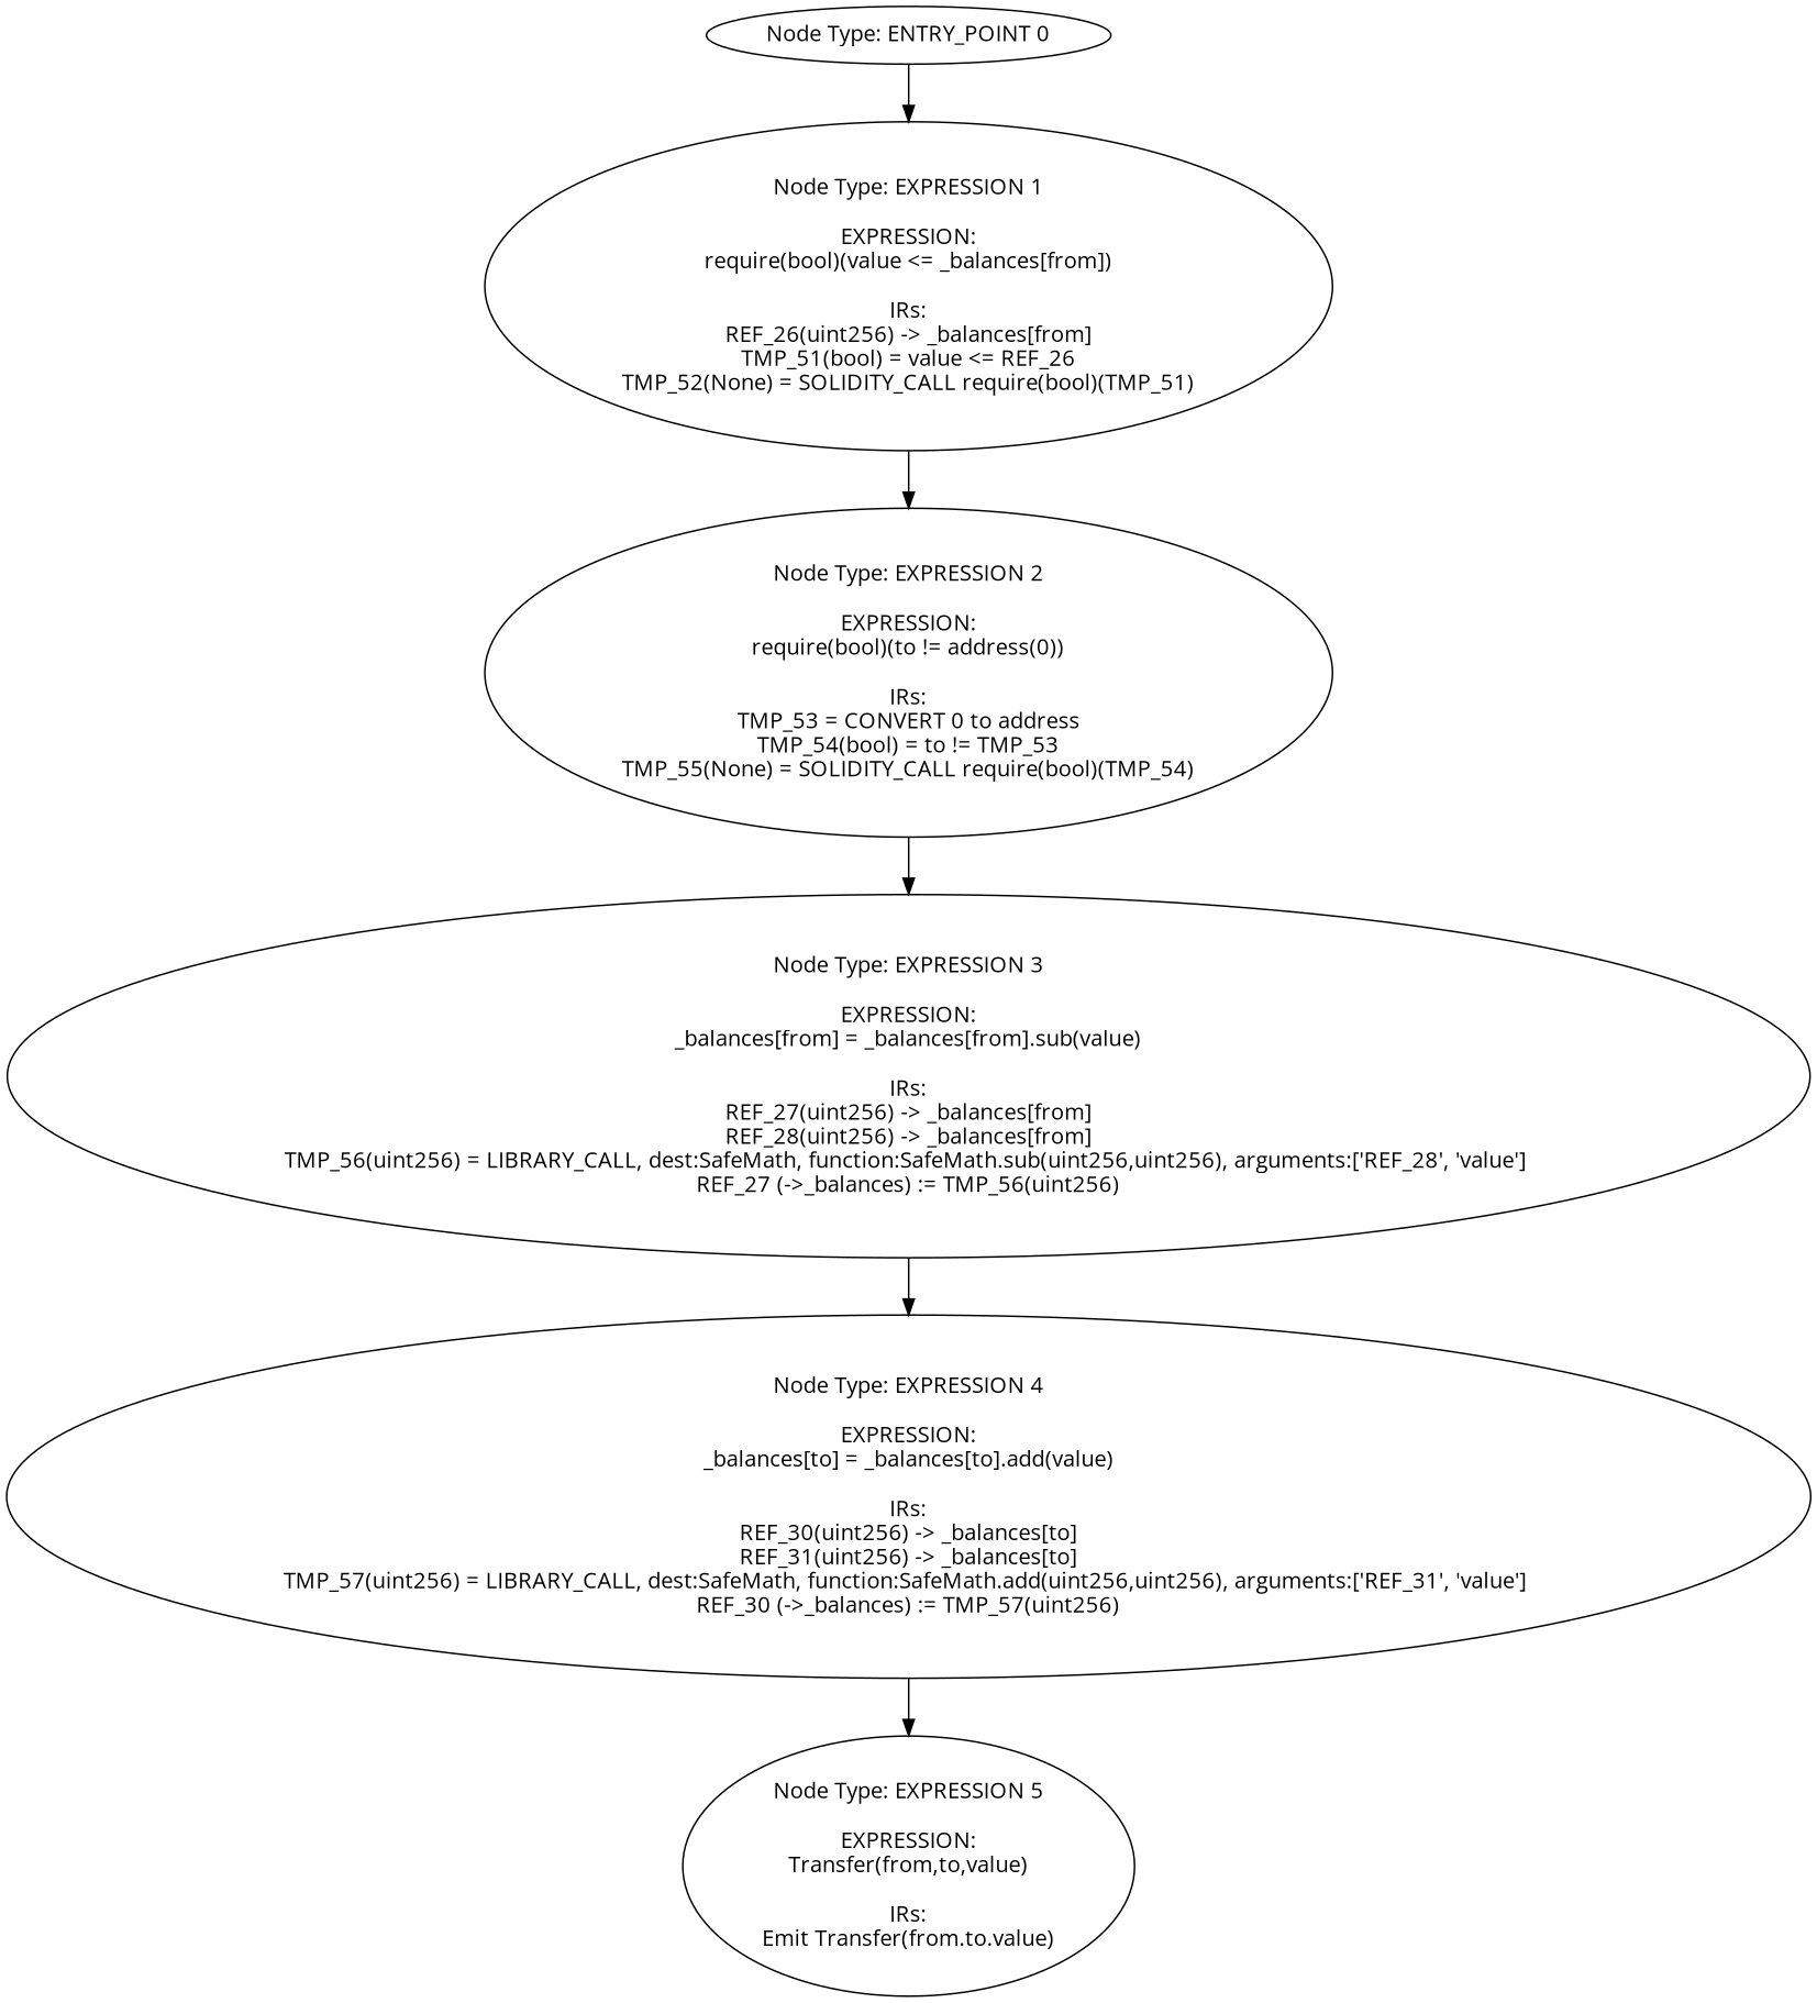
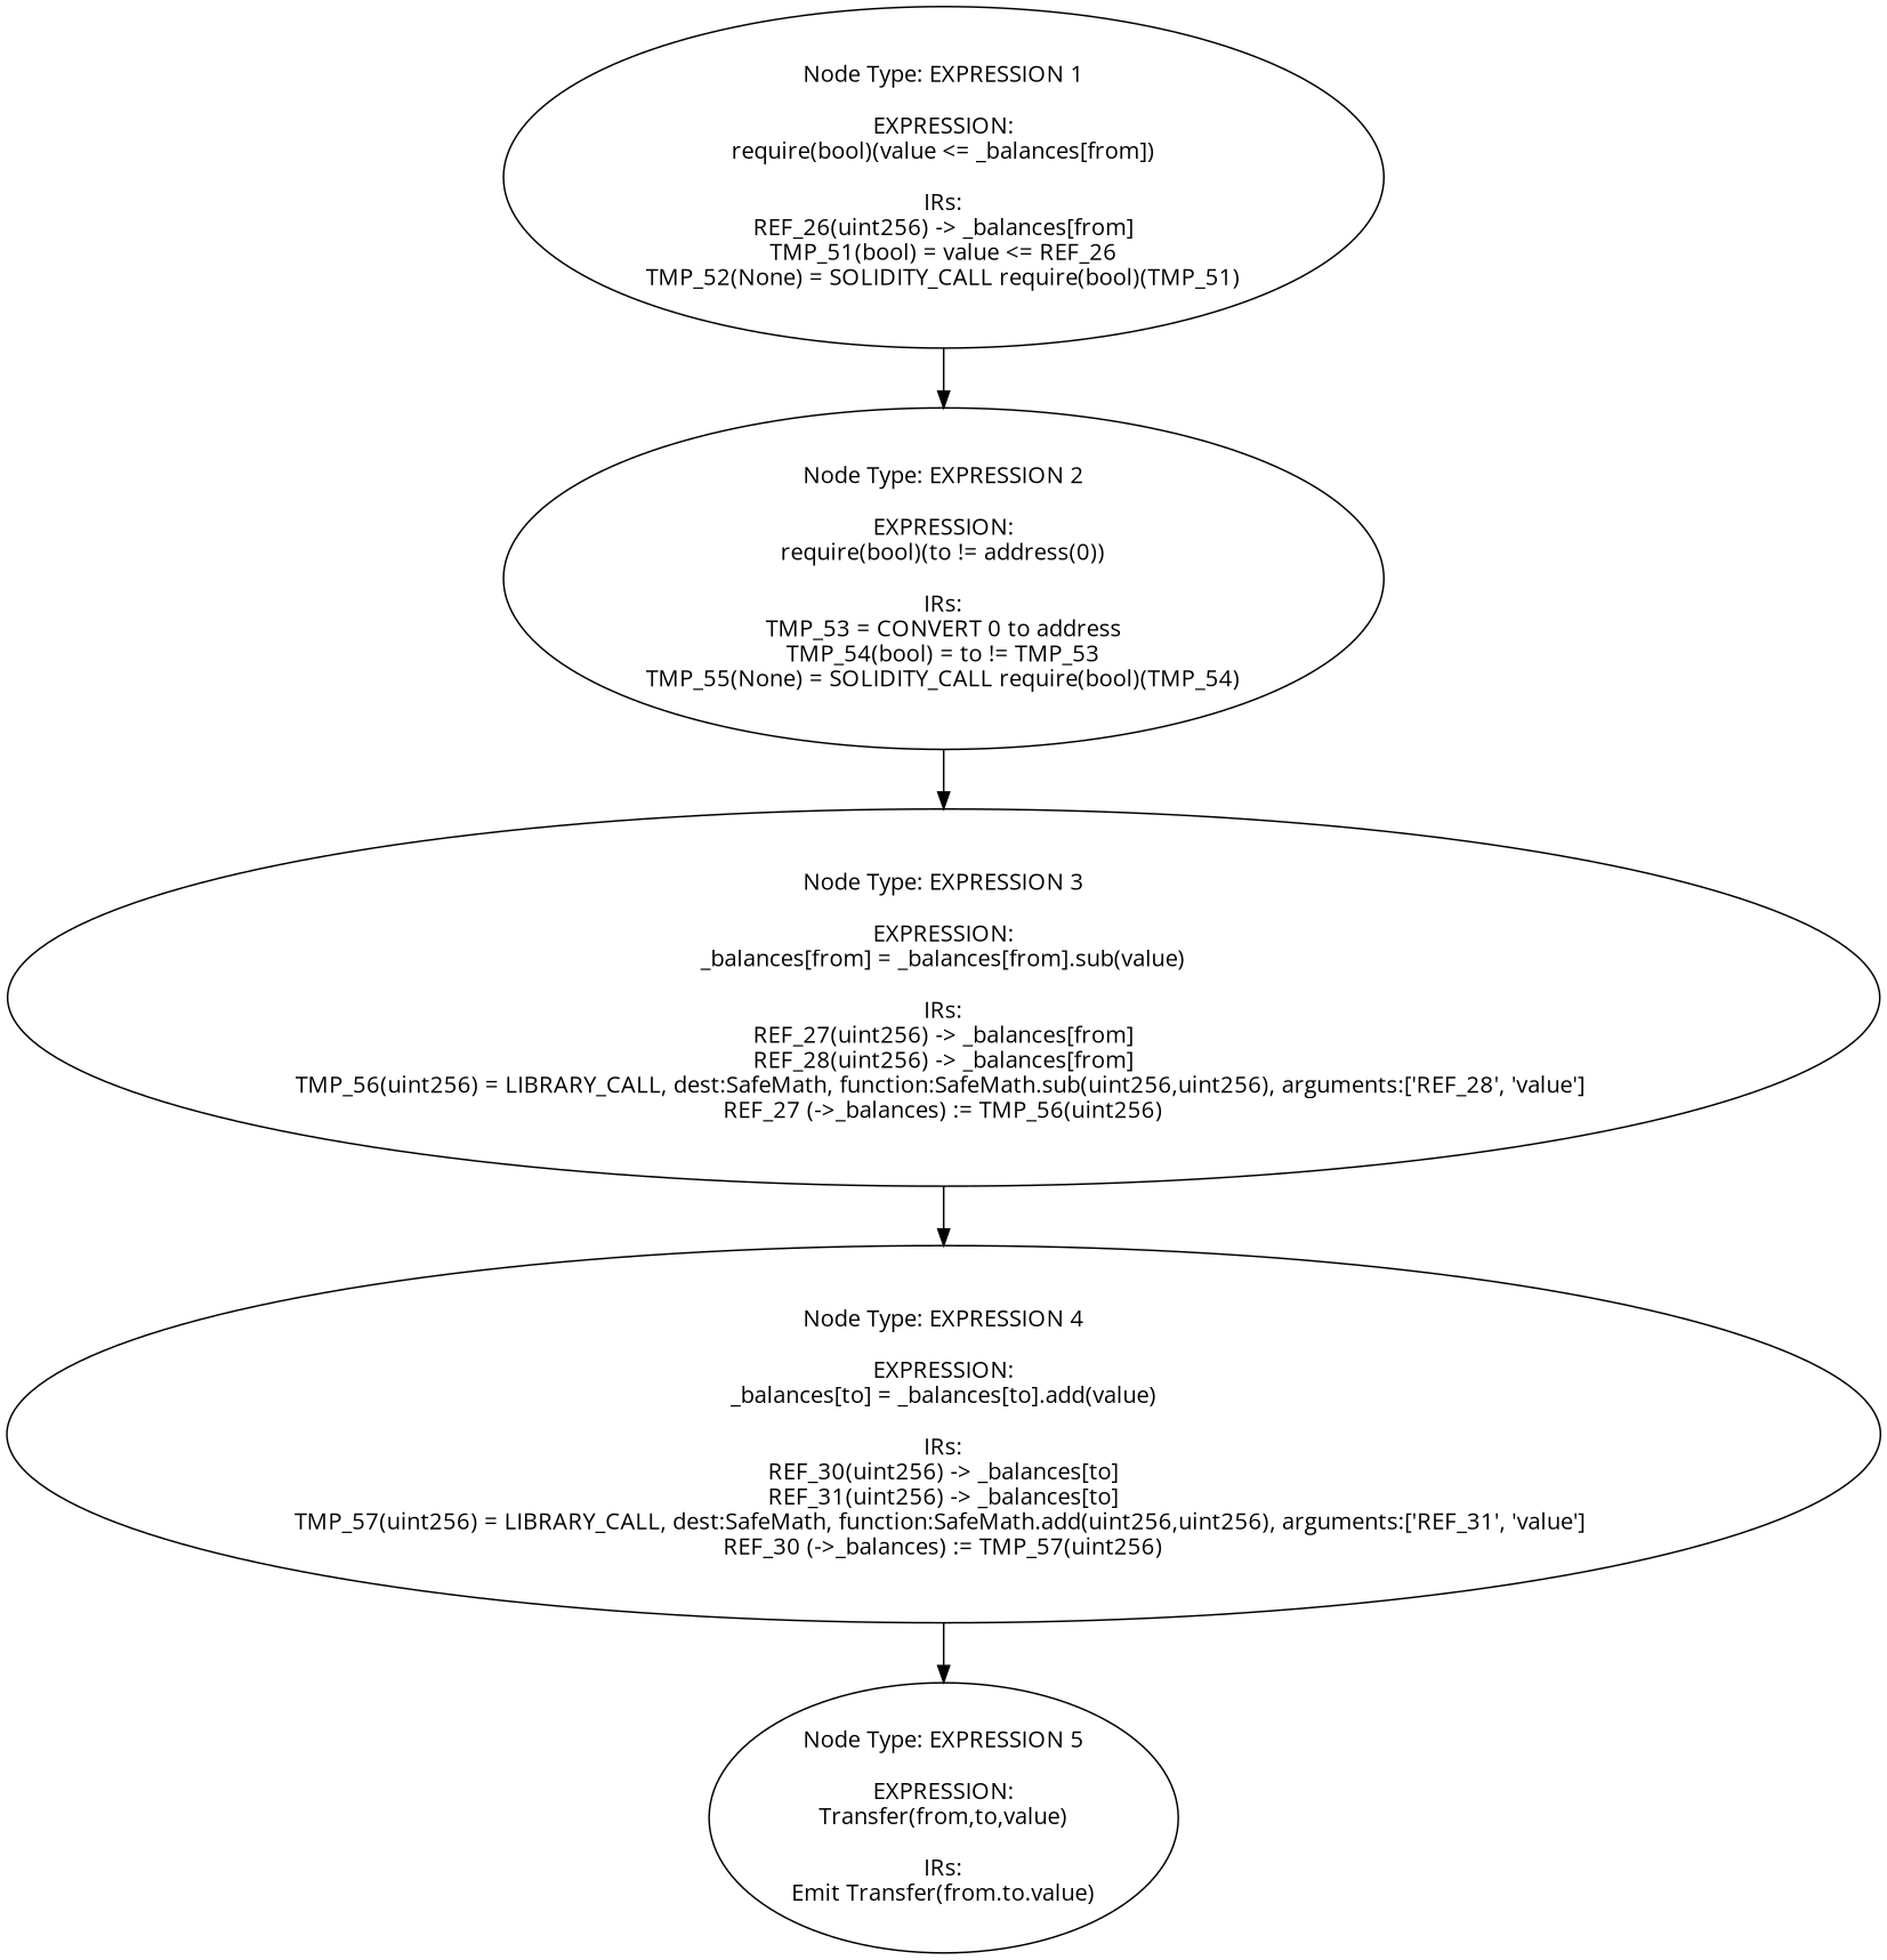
  digraph {
    fontname="Open Sans"
    node [fontname="Open Sans"]
    edge [fontname="Open Sans"]
-   n1 [label="Node Type: ENTRY_POINT 0\n"]
    n2 [label="Node Type: EXPRESSION 1\n\nEXPRESSION:\nrequire(bool)(value <= _balances[from])\n\nIRs:\nREF_26(uint256) -> _balances[from]\nTMP_51(bool) = value <= REF_26\nTMP_52(None) = SOLIDITY_CALL require(bool)(TMP_51)"]
    n3 [label="Node Type: EXPRESSION 2\n\nEXPRESSION:\nrequire(bool)(to != address(0))\n\nIRs:\nTMP_53 = CONVERT 0 to address\nTMP_54(bool) = to != TMP_53\nTMP_55(None) = SOLIDITY_CALL require(bool)(TMP_54)"]
    n4 [label="Node Type: EXPRESSION 3\n\nEXPRESSION:\n_balances[from] = _balances[from].sub(value)\n\nIRs:\nREF_27(uint256) -> _balances[from]\nREF_28(uint256) -> _balances[from]\nTMP_56(uint256) = LIBRARY_CALL, dest:SafeMath, function:SafeMath.sub(uint256,uint256), arguments:['REF_28', 'value'] \nREF_27 (->_balances) := TMP_56(uint256)"]
    n5 [label="Node Type: EXPRESSION 4\n\nEXPRESSION:\n_balances[to] = _balances[to].add(value)\n\nIRs:\nREF_30(uint256) -> _balances[to]\nREF_31(uint256) -> _balances[to]\nTMP_57(uint256) = LIBRARY_CALL, dest:SafeMath, function:SafeMath.add(uint256,uint256), arguments:['REF_31', 'value'] \nREF_30 (->_balances) := TMP_57(uint256)"]
    n6 [label="Node Type: EXPRESSION 5\n\nEXPRESSION:\nTransfer(from,to,value)\n\nIRs:\nEmit Transfer(from.to.value)"]
-   n1 -> n2
    n2 -> n3
    n3 -> n4
    n4 -> n5
    n5 -> n6
  }
